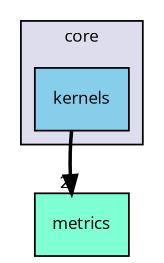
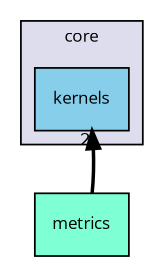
  digraph {
    compound=true
    fontname="Open Sans"
    node [fontname="Open Sans" fontsize=10 shape=box style=filled]
    n1 [fillcolor=skyblue label=kernels pencolor=black]
    n2 [label=metrics fillcolor=aquamarine]
    subgraph cluster_1 {
      bgcolor="#ddddee"
      fontsize=10
      label=core
      pencolor=black
      n1
    }
-   n1 -> n2 [headlabel=2 labeldistance=1.5 labelfontname=Helvetica labelfontsize=10 style=bold fontname="Open Sans"]
+   n2 -> n1 [headlabel=2 labeldistance=1.5 labelfontname=Helvetica labelfontsize=10 style=bold fontname="Open Sans"]
  }
